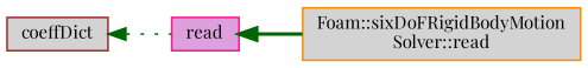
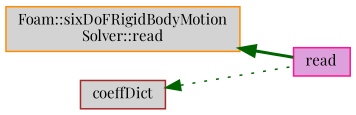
  digraph {
    fontname="Playfair Display"
    rankdir=LR
    node [fillcolor=lightgrey fontname="Playfair Display" fontsize=10 shape=record style=filled]
    edge [color=darkgreen dir=back fontname="Playfair Display" fontsize=10 labelfontname=FreeSans labelfontsize=10]
    n1 [color=deeppink fillcolor=plum fontcolor=black height=0.2 label=read width=0.4]
    n2 [color=darkorange height=0.2 label="Foam::sixDoFRigidBodyMotion\lSolver::read" width=0.4]
    n3 [color=brown height=0.2 label=coeffDict width=0.4]
-   n1 -> n2 [style=bold]
+   n2 -> n1 [style=bold]
    n3 -> n1 [style=dotted]
  }
